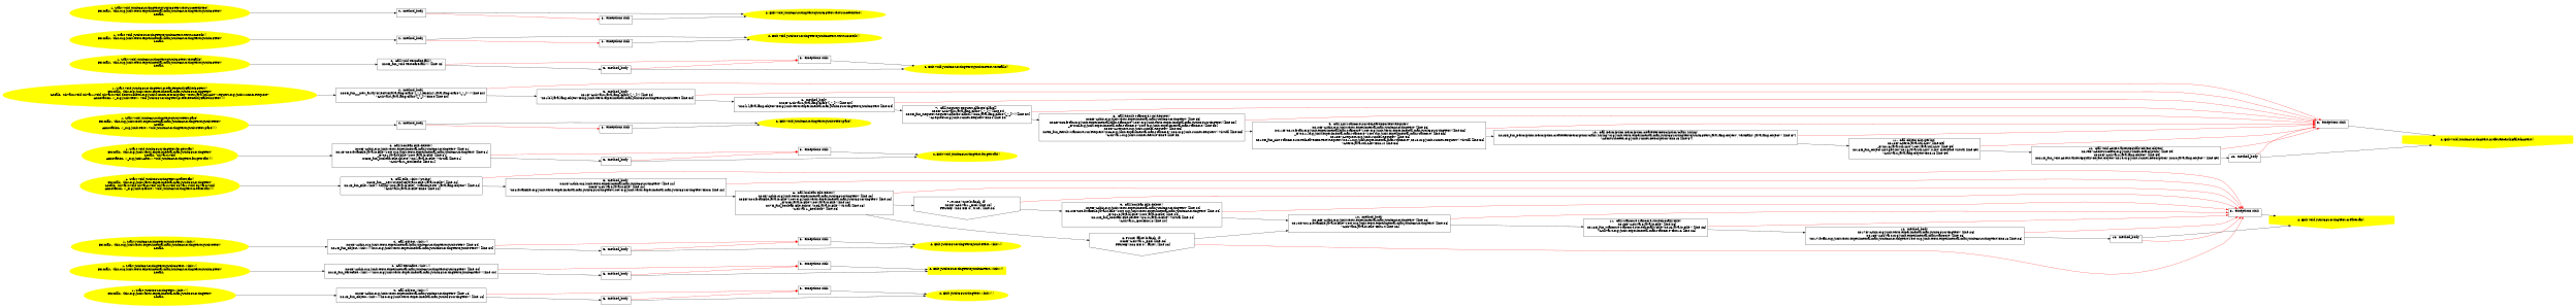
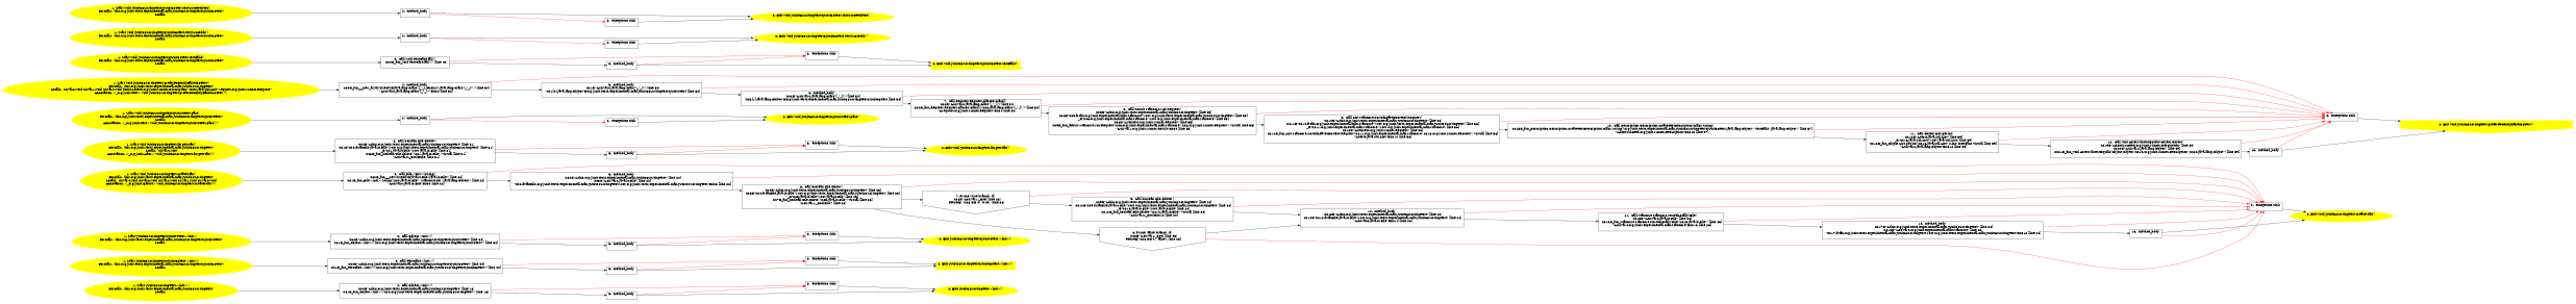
  digraph {
    rankdir=LR
    node [shape=box]
    n1 [color=yellow label="1: Start JUnit38SortingTest.<init>()\nFormals:  this:org.junit.tests.experimental.max.JUnit38SortingTest*\nLocals:  \n  " style=filled shape=""]
    n2 [label="4:  Call Object.<init>() \n   n$0=*&this:org.junit.tests.experimental.max.JUnit38SortingTest* [line 16]\n  n$1=_fun_Object.<init>()(n$0:org.junit.tests.experimental.max.JUnit38SortingTest*) [line 16]\n "]
    n3 [label="3:  exceptions sink \n  "]
    n4 [label="5:  method_body \n  "]
    n5 [color=yellow label="2: Exit JUnit38SortingTest.<init>() \n  " style=filled shape=""]
    n6 [color=yellow label="1: Start JUnit38SortingTest$JUnit38Test.<init>()\nFormals:  this:org.junit.tests.experimental.max.JUnit38SortingTest$JUnit38Test*\nLocals:  \n  " style=filled shape=""]
    n7 [label="4:  Call TestCase.<init>() \n   n$0=*&this:org.junit.tests.experimental.max.JUnit38SortingTest$JUnit38Test* [line 40]\n  n$1=_fun_TestCase.<init>()(n$0:org.junit.tests.experimental.max.JUnit38SortingTest$JUnit38Test*) [line 40]\n "]
    n8 [label="3:  exceptions sink \n  "]
    n9 [label="5:  method_body \n  "]
    n10 [color=yellow label="2: Exit JUnit38SortingTest$JUnit38Test.<init>() \n  " style=filled]
    n11 [color=yellow label="1: Start JUnit38SortingTest$JUnit4Test.<init>()\nFormals:  this:org.junit.tests.experimental.max.JUnit38SortingTest$JUnit4Test*\nLocals:  \n  " style=filled shape=""]
    n12 [label="4:  Call Object.<init>() \n   n$0=*&this:org.junit.tests.experimental.max.JUnit38SortingTest$JUnit4Test* [line 34]\n  n$1=_fun_Object.<init>()(n$0:org.junit.tests.experimental.max.JUnit38SortingTest$JUnit4Test*) [line 34]\n "]
    n13 [label="3:  exceptions sink \n  "]
    n14 [label="5:  method_body \n  "]
    n15 [color=yellow label="2: Exit JUnit38SortingTest$JUnit4Test.<init>() \n  " style=filled shape=""]
    n16 [color=yellow label="1: Start void JUnit38SortingTest.createMax()\nFormals:  this:org.junit.tests.experimental.max.JUnit38SortingTest*\nLocals:  $irvar4:void $irvar3:void $irvar2:void $irvar1:void $irvar0:void\nAnnotation: <_org.junit.Before> void JUnit38SortingTest.createMax()() \n  " style=filled shape=""]
    n17 [label="4:  Call File.<init>(String) \n   n$0=_fun___new(sizeof(t=java.io.File):java.io.File*) [line 22]\n  n$1=_fun_File.<init>(String)(n$0:java.io.File*,\"MaxCore.ser\":java.lang.Object*) [line 22]\n  *&$irvar0:java.io.File*=n$0 [line 22]\n "]
    n18 [label="3:  exceptions sink \n  "]
    n19 [label="5:  method_body \n   n$2=*&this:org.junit.tests.experimental.max.JUnit38SortingTest* [line 22]\n  n$3=*&$irvar0:java.io.File* [line 22]\n  *n$2.fMaxFile:org.junit.tests.experimental.max.JUnit38SortingTest(root org.junit.tests.experimental.max.JUnit38SortingTest)=n$3 [line 22]\n "]
-   n20 [color=yellow label="2: Exit void JUnit38SortingTest.createMax() \n  " style=filled shape=invhouse]
+   n20 [color=yellow label="2: Exit void JUnit38SortingTest.createMax() \n  " style=filled shape=""]
    n21 [label="6:  Call boolean File.exists() \n   n$4=*&this:org.junit.tests.experimental.max.JUnit38SortingTest* [line 23]\n  n$5=*n$4.fMaxFile:java.io.File*(root org.junit.tests.experimental.max.JUnit38SortingTest) [line 23]\n  _=*n$5:java.io.File*(root java.io.File) [line 23]\n  n$7=_fun_boolean File.exists()(n$5:java.io.File*) virtual [line 23]\n  *&$irvar1:_Bool=n$7 [line 23]\n "]
    n22 [label="7: Prune (true branch, if) \n   n$8=*&$irvar1:_Bool [line 23]\n  PRUNE(!(n$8 == 0), true); [line 23]\n " shape=invhouse]
    n23 [label="8: Prune (false branch, if) \n   n$8=*&$irvar1:_Bool [line 23]\n  PRUNE((n$8 == 0), false); [line 23]\n " shape=invhouse]
    n24 [label="9:  Call boolean File.delete() \n   n$9=*&this:org.junit.tests.experimental.max.JUnit38SortingTest* [line 24]\n  n$10=*n$9.fMaxFile:java.io.File*(root org.junit.tests.experimental.max.JUnit38SortingTest) [line 24]\n  _=*n$10:java.io.File*(root java.io.File) [line 24]\n  n$12=_fun_boolean File.delete()(n$10:java.io.File*) virtual [line 24]\n  *&$irvar2:_Bool=n$12 [line 24]\n "]
    n25 [label="10:  method_body \n   n$13=*&this:org.junit.tests.experimental.max.JUnit38SortingTest* [line 26]\n  n$14=*n$13.fMaxFile:java.io.File*(root org.junit.tests.experimental.max.JUnit38SortingTest) [line 26]\n  *&$irvar3:java.io.File*=n$14 [line 26]\n "]
    n26 [label="11:  Call MaxCore MaxCore.storedLocally(File) \n   n$15=*&$irvar3:java.io.File* [line 26]\n  n$16=_fun_MaxCore MaxCore.storedLocally(File)(n$15:java.io.File*) [line 26]\n  *&$irvar4:org.junit.experimental.max.MaxCore*=n$16 [line 26]\n "]
    n27 [label="12:  method_body \n   n$17=*&this:org.junit.tests.experimental.max.JUnit38SortingTest* [line 26]\n  n$18=*&$irvar4:org.junit.experimental.max.MaxCore* [line 26]\n  *n$17.fMax:org.junit.tests.experimental.max.JUnit38SortingTest(root org.junit.tests.experimental.max.JUnit38SortingTest)=n$18 [line 26]\n "]
    n28 [label="13:  method_body \n  "]
    n29 [color=yellow label="1: Start void JUnit38SortingTest.forgetMax()\nFormals:  this:org.junit.tests.experimental.max.JUnit38SortingTest*\nLocals:  $irvar0:void\nAnnotation: <_org.junit.After> void JUnit38SortingTest.forgetMax()() \n  " style=filled shape=""]
    n30 [label="4:  Call boolean File.delete() \n   n$0=*&this:org.junit.tests.experimental.max.JUnit38SortingTest* [line 31]\n  n$1=*n$0.fMaxFile:java.io.File*(root org.junit.tests.experimental.max.JUnit38SortingTest) [line 31]\n  _=*n$1:java.io.File*(root java.io.File) [line 31]\n  n$3=_fun_boolean File.delete()(n$1:java.io.File*) virtual [line 31]\n  *&$irvar0:_Bool=n$3 [line 31]\n "]
    n31 [label="3:  exceptions sink \n  "]
    n32 [label="5:  method_body \n  "]
    n33 [color=yellow label="2: Exit void JUnit38SortingTest.forgetMax() \n  " style=filled shape=""]
    n34 [color=yellow label="1: Start void JUnit38SortingTest$JUnit4Test.pass()\nFormals:  this:org.junit.tests.experimental.max.JUnit38SortingTest$JUnit4Test*\nLocals: \nAnnotation: <_org.junit.Test> void JUnit38SortingTest$JUnit4Test.pass()() \n  " style=filled shape=""]
    n35 [label="4:  method_body \n  "]
    n36 [color=yellow label="2: Exit void JUnit38SortingTest$JUnit4Test.pass() \n  " style=filled shape=""]
    n37 [label="3:  exceptions sink \n  "]
    n38 [color=yellow label="1: Start void JUnit38SortingTest.preferRecentlyFailed38Test()\nFormals:  this:org.junit.tests.experimental.max.JUnit38SortingTest*\nLocals:  $irvar2:void $irvar1:void $irvar0:void dontSucceed:org.junit.runner.Description* tests:java.util.List* request:org.junit.runner.Request*\nAnnotation: <_org.junit.Test> void JUnit38SortingTest.preferRecentlyFailed38Test()() \n  " style=filled shape=""]
    n39 [label="4:  method_body \n   n$0=_fun___new_array(sizeof(t=java.lang.Class*[_*_];len=[2]):java.lang.Class*[_*_](*)) [line 54]\n  *&$irvar0:java.lang.Class*[_*_](*)=n$0 [line 54]\n "]
    n40 [label="3:  exceptions sink \n  "]
    n41 [label="5:  method_body \n   n$1=*&$irvar0:java.lang.Class*[_*_](*) [line 54]\n  *n$1[0]:java.lang.Object*=org.junit.tests.experimental.max.JUnit38SortingTest$JUnit4Test [line 54]\n "]
    n42 [color=yellow label="2: Exit void JUnit38SortingTest.preferRecentlyFailed38Test() \n  " shape=invhouse style=filled]
    n43 [label="6:  method_body \n   n$2=*&$irvar0:java.lang.Class*[_*_](*) [line 54]\n  *n$2[1]:java.lang.Object*=org.junit.tests.experimental.max.JUnit38SortingTest$JUnit38Test [line 54]\n "]
    n44 [label="7:  Call Request Request.classes(Class[]) \n   n$3=*&$irvar0:java.lang.Class*[_*_](*) [line 54]\n  n$4=_fun_Request Request.classes(Class[])(n$3:java.lang.Class*[_*_](*)) [line 54]\n  *&request:org.junit.runner.Request*=n$4 [line 54]\n "]
    n45 [label="8:  Call Result MaxCore.run(Request) \n   n$5=*&this:org.junit.tests.experimental.max.JUnit38SortingTest* [line 55]\n  n$6=*n$5.fMax:org.junit.experimental.max.MaxCore*(root org.junit.tests.experimental.max.JUnit38SortingTest) [line 55]\n  _=*n$6:org.junit.experimental.max.MaxCore*(root org.junit.experimental.max.MaxCore) [line 55]\n  n$8=*&request:org.junit.runner.Request* [line 55]\n  n$9=_fun_Result MaxCore.run(Request)(n$6:org.junit.experimental.max.MaxCore*,n$8:org.junit.runner.Request*) virtual [line 55]\n  *&$irvar1:org.junit.runner.Result*=n$9 [line 55]\n "]
    n46 [label="9:  Call List MaxCore.sortedLeavesForTest(Request) \n   n$10=*&this:org.junit.tests.experimental.max.JUnit38SortingTest* [line 56]\n  n$11=*n$10.fMax:org.junit.experimental.max.MaxCore*(root org.junit.tests.experimental.max.JUnit38SortingTest) [line 56]\n  _=*n$11:org.junit.experimental.max.MaxCore*(root org.junit.experimental.max.MaxCore) [line 56]\n  n$13=*&request:org.junit.runner.Request* [line 56]\n  n$14=_fun_List MaxCore.sortedLeavesForTest(Request)(n$11:org.junit.experimental.max.MaxCore*,n$13:org.junit.runner.Request*) virtual [line 56]\n  *&tests:java.util.List*=n$14 [line 56]\n "]
    n47 [label="10:  Call Description Description.createTestDescription(Class,String) \n   n$15=_fun_Description Description.createTestDescription(Class,String)(org.junit.tests.experimental.max.JUnit38SortingTest$JUnit38Test:java.lang.Object*,\"testFails\":java.lang.Object*) [line 57]\n  *&dontSucceed:org.junit.runner.Description*=n$15 [line 57]\n "]
    n48 [label="11:  Call Object List.get(int) \n   n$16=*&tests:java.util.List* [line 59]\n  _=*n$16:java.util.List*(root java.util.List) [line 59]\n  n$18=_fun_Object List.get(int)(n$16:java.util.List*,0:int) interface virtual [line 59]\n  *&$irvar2:java.lang.Object*=n$18 [line 59]\n "]
    n49 [label="12:  Call void Assert.assertEquals(Object,Object) \n   n$19=*&dontSucceed:org.junit.runner.Description* [line 59]\n  n$20=*&$irvar2:java.lang.Object* [line 59]\n  n$21=_fun_void Assert.assertEquals(Object,Object)(n$19:org.junit.runner.Description*,n$20:java.lang.Object*) [line 59]\n "]
    n50 [label="13:  method_body \n  "]
    n51 [color=yellow label="1: Start void JUnit38SortingTest$JUnit38Test.testFails()\nFormals:  this:org.junit.tests.experimental.max.JUnit38SortingTest$JUnit38Test*\nLocals:  \n  " style=filled shape=""]
    n52 [label="4:  Call void TestCase.fail() \n   n$0=_fun_void TestCase.fail()() [line 42]\n "]
    n53 [label="3:  exceptions sink \n  "]
    n54 [label="5:  method_body \n  "]
-   n55 [color=yellow label="2: Exit void JUnit38SortingTest$JUnit38Test.testFails() \n  " style=filled shape=""]
+   n55 [color=yellow label="2: Exit void JUnit38SortingTest$JUnit38Test.testFails() \n  " style=filled]
    n56 [color=yellow label="1: Start void JUnit38SortingTest$JUnit38Test.testSucceeds()\nFormals:  this:org.junit.tests.experimental.max.JUnit38SortingTest$JUnit38Test*\nLocals:  \n  " style=filled shape=""]
    n57 [label="4:  method_body \n  "]
    n58 [color=yellow label="2: Exit void JUnit38SortingTest$JUnit38Test.testSucceeds() \n  " style=filled shape=""]
    n59 [label="3:  exceptions sink \n  "]
    n60 [color=yellow label="1: Start void JUnit38SortingTest$JUnit38Test.testSucceedsToo()\nFormals:  this:org.junit.tests.experimental.max.JUnit38SortingTest$JUnit38Test*\nLocals:  \n  " style=filled shape=""]
    n61 [label="4:  method_body \n  "]
    n62 [color=yellow label="2: Exit void JUnit38SortingTest$JUnit38Test.testSucceedsToo() \n  " style=filled shape=""]
    n63 [label="3:  exceptions sink \n  "]
    n1 -> n2
    n2 -> n3 [color=red]
    n2 -> n4
    n3 -> n5
    n4 -> n3 [color=red]
    n4 -> n5
    n6 -> n7
    n7 -> n8 [color=red]
    n7 -> n9
    n8 -> n10
    n9 -> n8 [color=red]
    n9 -> n10
    n11 -> n12
    n12 -> n13 [color=red]
    n12 -> n14
    n13 -> n15
    n14 -> n13 [color=red]
    n14 -> n15
    n16 -> n17
    n17 -> n18 [color=red]
    n17 -> n19
    n18 -> n20
    n19 -> n18 [color=red]
    n19 -> n21
    n21 -> n18 [color=red]
    n21 -> n22
    n21 -> n23
    n22 -> n18 [color=red]
    n22 -> n24
    n23 -> n18 [color=red]
    n23 -> n25
    n24 -> n18 [color=red]
    n24 -> n25
    n25 -> n18 [color=red]
    n25 -> n26
    n26 -> n18 [color=red]
    n26 -> n27
    n27 -> n18 [color=red]
    n27 -> n28
    n28 -> n18 [color=red]
    n28 -> n20
    n29 -> n30
    n30 -> n31 [color=red]
    n30 -> n32
    n31 -> n33
    n32 -> n31 [color=red]
    n32 -> n33
    n34 -> n35
    n35 -> n36
    n35 -> n37 [color=red]
    n37 -> n36
    n38 -> n39
    n39 -> n40 [color=red]
    n39 -> n41
    n40 -> n42
    n41 -> n40 [color=red]
    n41 -> n43
    n43 -> n40 [color=red]
    n43 -> n44
    n44 -> n40 [color=red]
    n44 -> n45
    n45 -> n40 [color=red]
    n45 -> n46
    n46 -> n40 [color=red]
    n46 -> n47
    n47 -> n40 [color=red]
    n47 -> n48
    n48 -> n40 [color=red]
    n48 -> n49
    n49 -> n40 [color=red]
    n49 -> n50
    n50 -> n40 [color=red]
    n50 -> n42
    n51 -> n52
    n52 -> n53 [color=red]
    n52 -> n54
    n53 -> n55
    n54 -> n53 [color=red]
    n54 -> n55
    n56 -> n57
    n57 -> n58
    n57 -> n59 [color=red]
    n59 -> n58
    n60 -> n61
    n61 -> n62
    n61 -> n63 [color=red]
    n63 -> n62
  }
